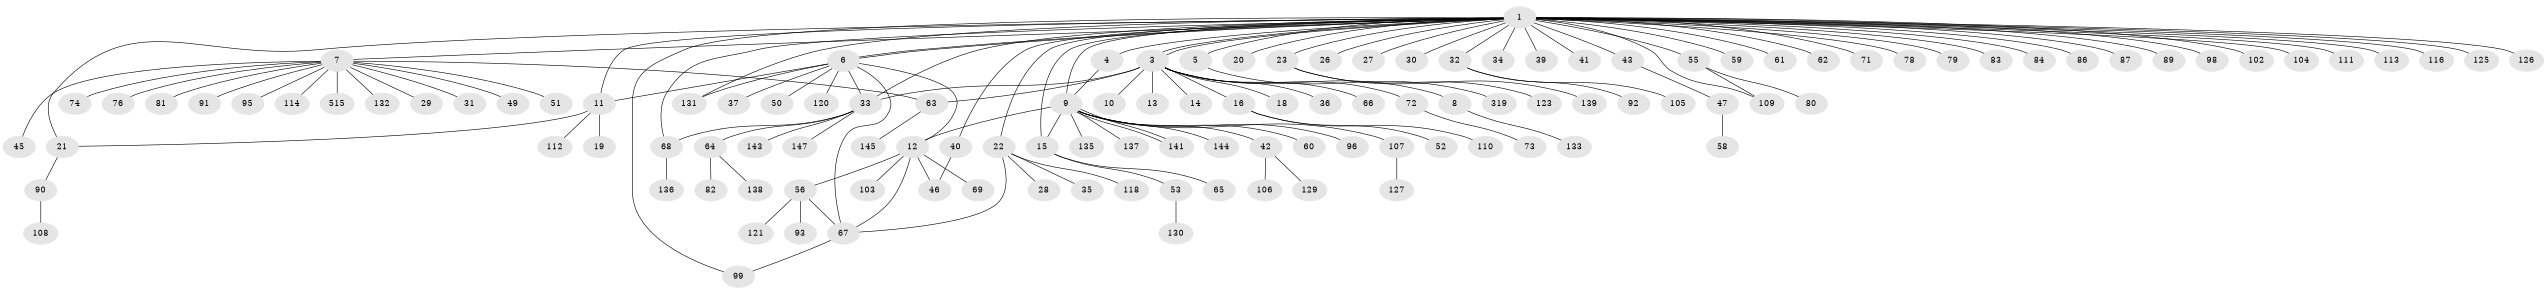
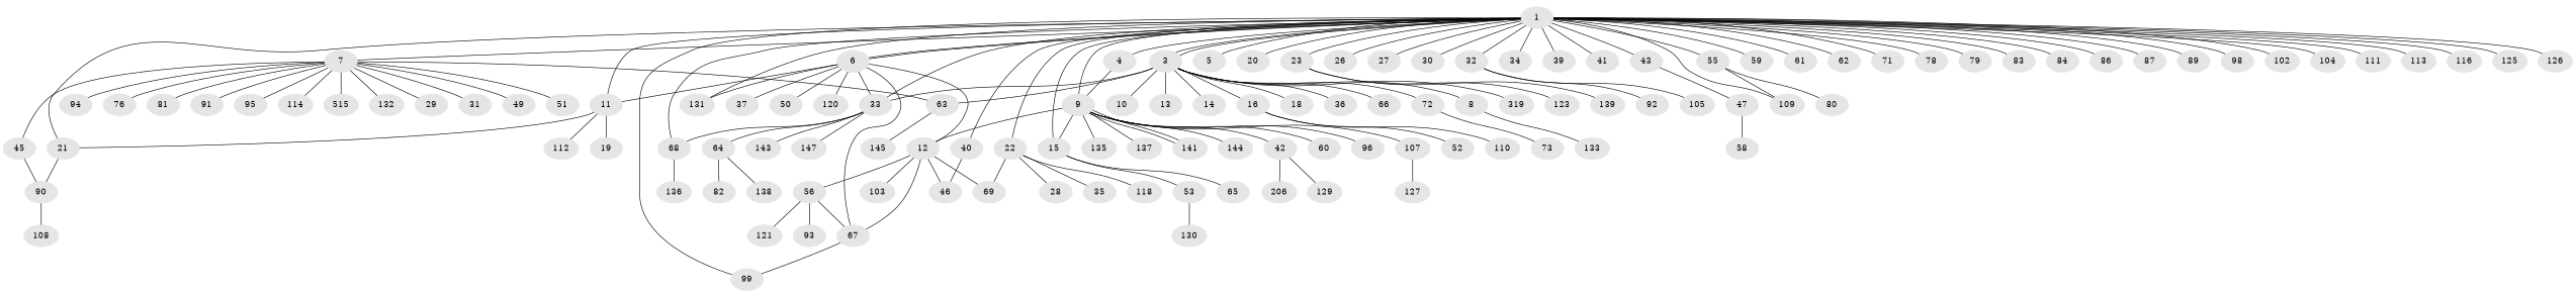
  graph {
    node [color=gray90 style=filled]
    1 [super="+2"]
    3 [super="+140"]
    4
    5
    6 [super="+57"]
    7 [super="+48"]
    9 [super="+122"]
    11 [super="+128"]
    15 [super="+44"]
    20
    21 [super="+70"]
    22 [super="+77"]
    23
    26
    27
    30
    32 [super="+38"]
    33 [super="+101"]
    34 [super="+97"]
    39
    40 [super="+100"]
    41
    43
    55
    59
    61
    62
    68
    71
    78
    79
    83
    84
    86
    87
    89
    98
    99
    102
    104 [super="+134"]
    109
    111
    113
    116
    125
    126
    131
    8 [super="+17"]
    10
    13
    14 [super="+25"]
    16 [super="+94"]
    18
    36
    63 [super="+124"]
    66
    72
    n58 [label=319]
    12 [super="+24"]
    37
    50
    67 [super="+146"]
    120
    29
    31 [super="+142"]
    45
    49
    51
-   74
+   74 [label=94]
    76
    81
    91
    95
    114
    n75 [label=515]
    132
    42 [super="+85"]
    60
    96
    107
    135
    137
    141
    144
    19
    112
    53 [super="+75"]
    65
    90 [super="+117"]
    28
    35
    118
    123
    139
    92
    105
    64
    143
    147
    46 [super="+54"]
    47
    80
    136
    133
    110
    52
    145
    73
    56
    69
    103
-   106
+   106 [label=206]
    129
    127
    93
    121
    130
    108
    82
    138
    58
    1 -- 3
    1 -- 3
    1 -- 4
    1 -- 5
    1 -- 6
    1 -- 6
    1 -- 7
    1 -- 9
    1 -- 11
    1 -- 15
    1 -- 20
    1 -- 21
    1 -- 22
    1 -- 23
    1 -- 26
    1 -- 27
    1 -- 30
    1 -- 32
    1 -- 33
    1 -- 34
    1 -- 39
    1 -- 40
    1 -- 41
    1 -- 43
    1 -- 55
    1 -- 59
    1 -- 61
    1 -- 62
    1 -- 68
    1 -- 71
    1 -- 78
    1 -- 79
    1 -- 83
    1 -- 84
    1 -- 86
    1 -- 87
    1 -- 89
    1 -- 98
    1 -- 99
    1 -- 102
    1 -- 104
    1 -- 109
    1 -- 111
    1 -- 113
    1 -- 116
    1 -- 125
    1 -- 126
    1 -- 131
    3 -- 33
    3 -- 8
    3 -- 10
    3 -- 13
    3 -- 14
    3 -- 16
    3 -- 18
    3 -- 36
    3 -- 63
    3 -- 66
    3 -- 72
-   5 -- n58
+   3 -- n58
    4 -- 9
    6 -- 11
    6 -- 33
    6 -- 131
    6 -- 12
    6 -- 37
    6 -- 50
    6 -- 67
    6 -- 120
    7 -- 63
    7 -- 29
    7 -- 31
    7 -- 45
    7 -- 49
    7 -- 51
    7 -- 74
    7 -- 76
    7 -- 81
    7 -- 91
    7 -- 95
    7 -- 114
    7 -- n75
    7 -- 132
    9 -- 15
    9 -- 12
    9 -- 42
    9 -- 60
    9 -- 96
    9 -- 107
    9 -- 135
    9 -- 137
    9 -- 141
    9 -- 141
    9 -- 144
    11 -- 21
    11 -- 19
    11 -- 112
    15 -- 53
    15 -- 65
    21 -- 90
-   22 -- 67
+   22 -- 69
    22 -- 28
    22 -- 35
    22 -- 118
    23 -- 123
    23 -- 139
    32 -- 92
    32 -- 105
    33 -- 68
    33 -- 64
    33 -- 143
    33 -- 147
    40 -- 46
    43 -- 47
    55 -- 109
    55 -- 80
    68 -- 136
    8 -- 133
    16 -- 110
    16 -- 52
    63 -- 145
    72 -- 73
    12 -- 67
    12 -- 46
    12 -- 56
    12 -- 69
    12 -- 103
    67 -- 99
+   45 -- 90
    42 -- 106
    42 -- 129
    107 -- 127
    53 -- 130
    90 -- 108
    64 -- 82
    64 -- 138
    47 -- 58
    56 -- 67
    56 -- 93
    56 -- 121
  }
